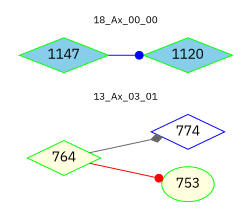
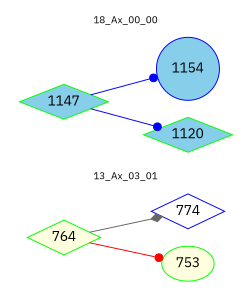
  digraph {
    fontname="IBM Plex Sans"
    rankdir=LR
    node [color=green fillcolor=skyblue fontname="IBM Plex Sans" shape=diamond style=filled]
    edge [arrowhead=dot color=blue fontname="IBM Plex Sans"]
    n1 [fillcolor=lightyellow label=764]
    n2 [fillcolor=lightyellow label=753 shape=ellipse]
    n3 [color=blue fillcolor=white label=774]
    n4 [label=1147]
    n5 [label=1120]
+   n6 [color=blue label=1154 shape=circle]
    subgraph cluster_1 {
      color=white
      fontsize=10
      label="13_Ax_03_01"
      n1
      n2
      n3
    }
    subgraph cluster_2 {
      color=white
      fontsize=10
      label="18_Ax_00_00"
      n4
      n5
+     n6
    }
    n1 -> n2 [color=red]
    n1 -> n3 [arrowhead=diamond color=gray40]
    n4 -> n5
+   n4 -> n6
  }
